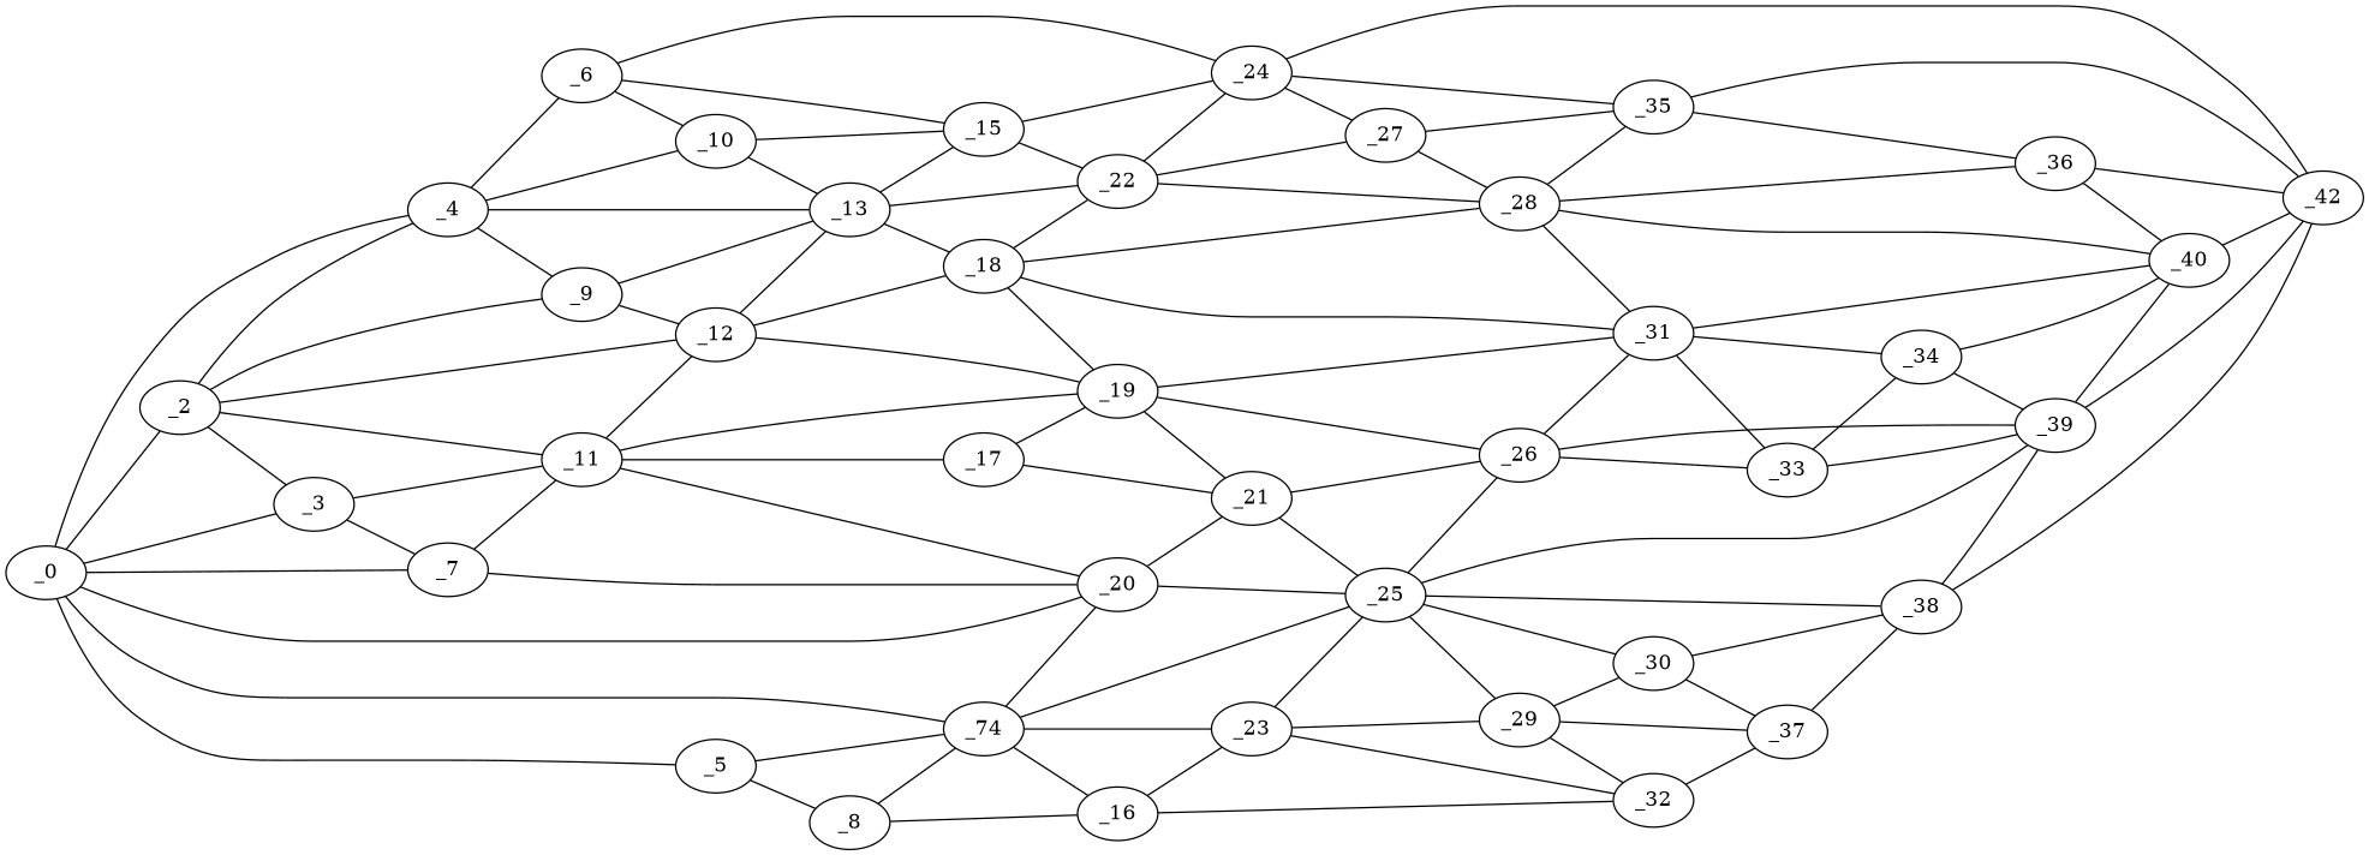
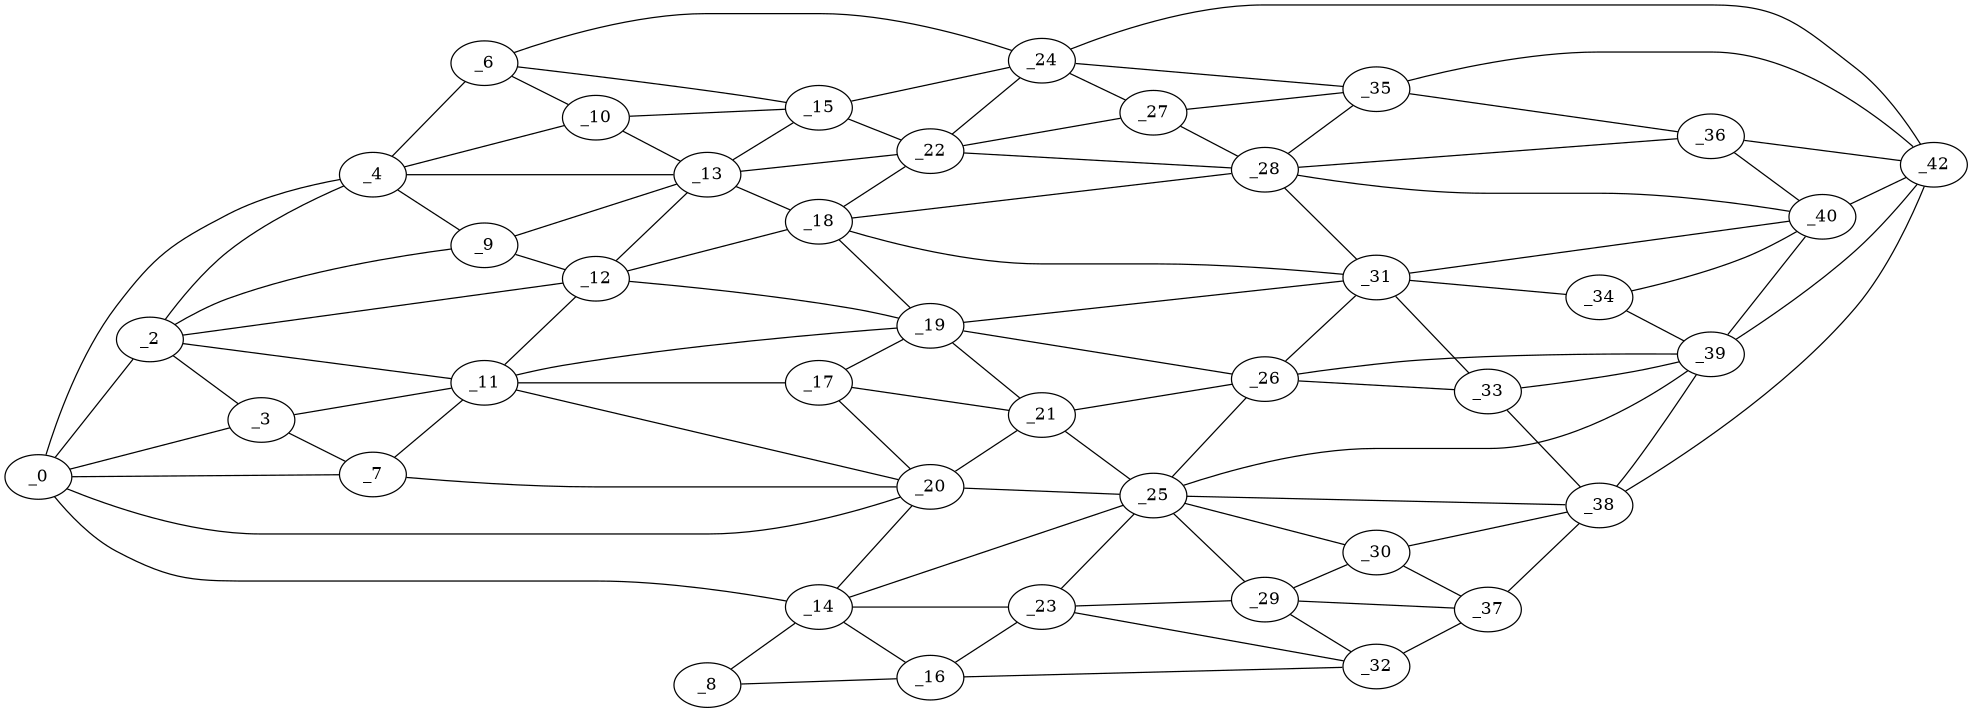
  graph {
    rankdir=LR
    node [x=37 y=104]
    edge [valence=2]
    _2 [x=35 y=67]
    _0 [x=33]
    _3 [x=36 y=76]
    _4 [y=20]
-   _5 [y=114]
    _7 [x=38 y=83]
-   _14 [x=57 y=119 label=_74]
+   _14 [x=57 y=119]
    _20 [x=68 y=89]
    _9 [x=42 y=41]
    _11 [x=46 y=75]
    _12 [x=52 y=47]
    _6 [x=38 y=5]
    _10 [x=45 y=17]
    _13 [x=53 y=24]
    _8 [x=39 y=119]
    _16 [x=60 y=124]
    _23 [x=74 y=123]
    _25 [x=79 y=101]
    _21 [x=69 y=80]
    _17 [x=64 y=74]
    _19 [x=67 y=66]
    _18 [x=67 y=42]
    _15 [x=59 y=12]
    _24 [x=79 y=8]
    _22 [x=73 y=18]
    _32 [x=90 y=124]
    _29 [x=85 y=121]
    _26 [x=81 y=70]
    _30 [x=86]
    _38 [x=98 y=100]
    _39 [x=99 y=79]
    _31 [x=89 y=57]
    _28 [x=85 y=34]
    _27 [x=83 y=21]
    _35 [x=94 y=23]
    _42 [x=103 y=29]
    _36 [x=96 y=36]
    _37 [x=96 y=114]
    _40 [x=100 y=46]
    _33 [x=92 y=64]
    _34 [x=93 y=59]
    _2 -- _3 [valence=1]
    _2 -- _4
    _2 -- _9 [valence=1]
    _2 -- _11
    _2 -- _12 [valence=1]
    _0 -- _2 [valence=1]
    _0 -- _3
    _0 -- _4 [valence=1]
-   _0 -- _5
    _0 -- _7
    _0 -- _14
    _0 -- _20
    _3 -- _7 [valence=1]
    _3 -- _11
    _4 -- _9
    _4 -- _6 [valence=1]
    _4 -- _10 [valence=1]
    _4 -- _13
-   _5 -- _14
-   _5 -- _8
    _7 -- _20
    _7 -- _11 [valence=1]
    _14 -- _20
    _14 -- _16
    _14 -- _23 [valence=1]
    _14 -- _25
    _20 -- _25
    _20 -- _21
    _9 -- _12
    _9 -- _13 [valence=1]
    _11 -- _20
    _11 -- _12 [valence=1]
    _11 -- _17 [valence=1]
    _11 -- _19
    _12 -- _13 [valence=1]
    _12 -- _19
    _12 -- _18 [valence=1]
    _6 -- _10
    _6 -- _15 [valence=1]
    _6 -- _24 [valence=1]
    _10 -- _13 [valence=1]
    _10 -- _15
    _13 -- _18
    _13 -- _15
    _13 -- _22
    _8 -- _14
    _8 -- _16 [valence=1]
    _16 -- _23
    _16 -- _32 [valence=1]
    _23 -- _25
    _23 -- _32 [valence=1]
    _23 -- _29 [valence=1]
    _25 -- _29 [valence=1]
    _25 -- _26
    _25 -- _30
    _25 -- _38
    _25 -- _39
    _21 -- _25
    _21 -- _26
+   _17 -- _20 [valence=1]
    _17 -- _21
    _17 -- _19
    _19 -- _21 [valence=1]
    _19 -- _26
    _19 -- _31
    _18 -- _19
    _18 -- _22
    _18 -- _31 [valence=1]
    _18 -- _28
    _15 -- _24
    _15 -- _22
    _24 -- _27
    _24 -- _35 [valence=1]
    _24 -- _42 [valence=1]
    _22 -- _24
    _22 -- _28
    _22 -- _27
    _32 -- _37 [valence=1]
    _29 -- _32
    _29 -- _30
    _29 -- _37 [valence=1]
    _26 -- _39
    _26 -- _31
    _26 -- _33
    _30 -- _38 [valence=1]
    _30 -- _37 [valence=1]
    _38 -- _39
    _38 -- _42 [valence=1]
    _39 -- _42
    _39 -- _40 [valence=1]
    _31 -- _40
    _31 -- _33
    _31 -- _34
    _28 -- _31
    _28 -- _35 [valence=1]
    _28 -- _36
    _28 -- _40
    _27 -- _28
    _27 -- _35
    _35 -- _42 [valence=1]
    _35 -- _36
    _36 -- _42
    _36 -- _40
    _37 -- _38 [valence=1]
    _40 -- _42
    _33 -- _39
-   _33 -- _34
+   _33 -- _38
    _34 -- _39
    _34 -- _40
  }
